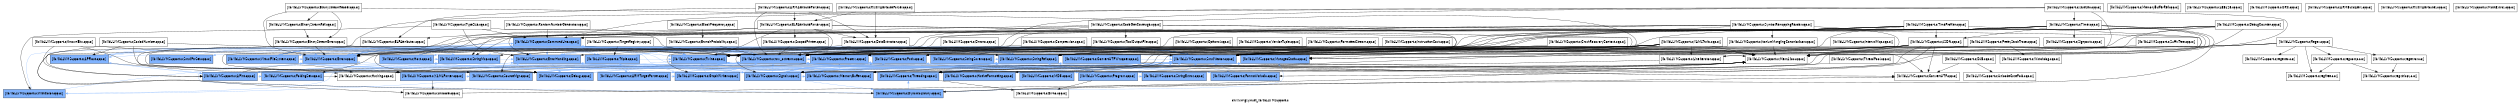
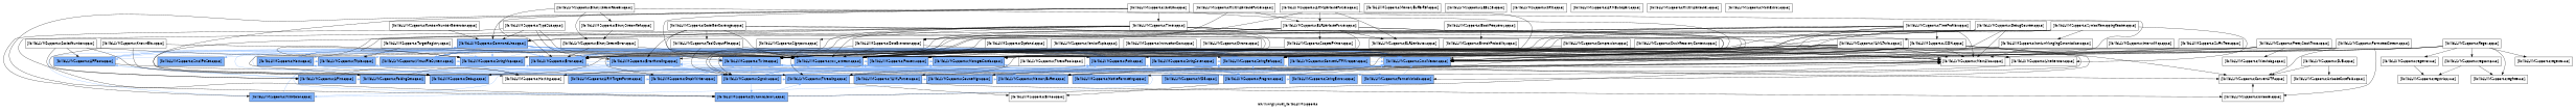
  digraph {
    fontname=Lato
    label="bin/llvm-gsymutil_lib/libLLVMSupport.a"
    rankdir=TB
    node [fontname=Lato group=0 shape=box]
    edge [fontname=Lato]
    n1 [fillcolor="0.600000 0.5 1" group=1 label="{lib/libLLVMSupport.a(CommandLine.cpp.o)}" style=filled]
    n2 [fillcolor="0.600000 0.5 1" group=1 label="{lib/libLLVMSupport.a(ConvertUTFWrapper.cpp.o)}" style=filled]
    n3 [fillcolor="0.600000 0.5 1" group=1 label="{lib/libLLVMSupport.a(APFloat.cpp.o)}" style=filled]
    n4 [fillcolor="0.600000 0.5 1" group=1 label="{lib/libLLVMSupport.a(Error.cpp.o)}" style=filled]
    n5 [fillcolor="0.600000 0.5 1" group=1 label="{lib/libLLVMSupport.a(ErrorHandling.cpp.o)}" style=filled]
    n6 [fillcolor="0.600000 0.5 1" group=1 label="{lib/libLLVMSupport.a(ManagedStatic.cpp.o)}" style=filled]
    n7 [label="{lib/libLLVMSupport.a(MemAlloc.cpp.o)}"]
    n8 [fillcolor="0.600000 0.5 1" group=1 label="{lib/libLLVMSupport.a(SmallPtrSet.cpp.o)}" style=filled]
    n9 [fillcolor="0.600000 0.5 1" group=1 label="{lib/libLLVMSupport.a(SmallVector.cpp.o)}" style=filled]
    n10 [fillcolor="0.600000 0.5 1" group=1 label="{lib/libLLVMSupport.a(StringMap.cpp.o)}" style=filled]
    n11 [fillcolor="0.600000 0.5 1" group=1 label="{lib/libLLVMSupport.a(StringSaver.cpp.o)}" style=filled]
    n12 [fillcolor="0.600000 0.5 1" group=1 label="{lib/libLLVMSupport.a(StringRef.cpp.o)}" style=filled]
    n13 [fillcolor="0.600000 0.5 1" group=1 label="{lib/libLLVMSupport.a(Triple.cpp.o)}" style=filled]
    n14 [fillcolor="0.600000 0.5 1" group=1 label="{lib/libLLVMSupport.a(Twine.cpp.o)}" style=filled]
    n15 [fillcolor="0.600000 0.5 1" group=1 label="{lib/libLLVMSupport.a(VirtualFileSystem.cpp.o)}" style=filled]
    n16 [fillcolor="0.600000 0.5 1" group=1 label="{lib/libLLVMSupport.a(raw_ostream.cpp.o)}" style=filled]
    n17 [fillcolor="0.600000 0.5 1" group=1 label="{lib/libLLVMSupport.a(Host.cpp.o)}" style=filled]
    n18 [fillcolor="0.600000 0.5 1" group=1 label="{lib/libLLVMSupport.a(Path.cpp.o)}" style=filled]
    n19 [fillcolor="0.600000 0.5 1" group=1 label="{lib/libLLVMSupport.a(Process.cpp.o)}" style=filled]
    n20 [label="{lib/libLLVMSupport.a(ConvertUTF.cpp.o)}"]
    n21 [fillcolor="0.600000 0.5 1" group=1 label="{lib/libLLVMSupport.a(APInt.cpp.o)}" style=filled]
    n22 [label="{lib/libLLVMSupport.a(Hashing.cpp.o)}"]
    n23 [fillcolor="0.600000 0.5 1" group=1 label="{lib/libLLVMSupport.a(Debug.cpp.o)}" style=filled]
    n24 [fillcolor="0.600000 0.5 1" group=1 label="{lib/libLLVMSupport.a(Signals.cpp.o)}" style=filled]
    n25 [fillcolor="0.600000 0.5 1" group=1 label="{lib/libLLVMSupport.a(Threading.cpp.o)}" style=filled]
    n26 [fillcolor="0.600000 0.5 1" group=1 label="{lib/libLLVMSupport.a(FoldingSet.cpp.o)}" style=filled]
    n27 [fillcolor="0.600000 0.5 1" group=1 label="{lib/libLLVMSupport.a(ARMTargetParser.cpp.o)}" style=filled]
    n28 [fillcolor="0.600000 0.5 1" group=1 label="{lib/libLLVMSupport.a(GraphWriter.cpp.o)}" style=filled]
    n29 [fillcolor="0.600000 0.5 1" group=1 label="{lib/libLLVMSupport.a(MemoryBuffer.cpp.o)}" style=filled]
    n30 [fillcolor="0.600000 0.5 1" group=1 label="{lib/libLLVMSupport.a(SourceMgr.cpp.o)}" style=filled]
    n31 [fillcolor="0.600000 0.5 1" group=1 label="{lib/libLLVMSupport.a(YAMLParser.cpp.o)}" style=filled]
    n32 [fillcolor="0.600000 0.5 1" group=1 label="{lib/libLLVMSupport.a(FormatVariadic.cpp.o)}" style=filled]
    n33 [fillcolor="0.600000 0.5 1" group=1 label="{lib/libLLVMSupport.a(NativeFormatting.cpp.o)}" style=filled]
    n34 [fillcolor="0.600000 0.5 1" group=1 label="{lib/libLLVMSupport.a(Program.cpp.o)}" style=filled]
    n35 [fillcolor="0.600000 0.5 1" group=1 label="{lib/libLLVMSupport.a(MD5.cpp.o)}" style=filled]
    n36 [fillcolor="0.600000 0.5 1" group=1 label="{lib/libLLVMSupport.a(StringExtras.cpp.o)}" style=filled]
    n37 [fillcolor="0.600000 0.5 1" group=1 label="{lib/libLLVMSupport.a(DynamicLibrary.cpp.o)}" style=filled]
    n38 [label="{lib/libLLVMSupport.a(Errno.cpp.o)}"]
    n39 [fillcolor="0.600000 0.5 1" group=1 label="{lib/libLLVMSupport.a(WithColor.cpp.o)}" style=filled]
    n40 [label="{lib/libLLVMSupport.a(Unicode.cpp.o)}"]
    n41 [label="{lib/libLLVMSupport.a(MemoryBufferRef.cpp.o)}"]
    n42 [label="{lib/libLLVMSupport.a(PrettyStackTrace.cpp.o)}"]
    n43 [label="{lib/libLLVMSupport.a(Watchdog.cpp.o)}"]
    n44 [label="{lib/libLLVMSupport.a(BranchProbability.cpp.o)}"]
    n45 [label="{lib/libLLVMSupport.a(TypeSize.cpp.o)}"]
    n46 [label="{lib/libLLVMSupport.a(KnownBits.cpp.o)}"]
    n47 [label="{lib/libLLVMSupport.a(CodeGenCoverage.cpp.o)}"]
    n48 [label="{lib/libLLVMSupport.a(ToolOutputFile.cpp.o)}"]
    n49 [label="{lib/libLLVMSupport.a(TargetRegistry.cpp.o)}"]
    n50 [label="{lib/libLLVMSupport.a(DataExtractor.cpp.o)}"]
    n51 [label="{lib/libLLVMSupport.a(DJB.cpp.o)}"]
    n52 [label="{lib/libLLVMSupport.a(UnicodeCaseFold.cpp.o)}"]
    n53 [label="{lib/libLLVMSupport.a(ScopedPrinter.cpp.o)}"]
    n54 [label="{lib/libLLVMSupport.a(Optional.cpp.o)}"]
    n55 [label="{lib/libLLVMSupport.a(ThreadPool.cpp.o)}"]
    n56 [label="{lib/libLLVMSupport.a(BinaryStreamError.cpp.o)}"]
    n57 [label="{lib/libLLVMSupport.a(BinaryStreamReader.cpp.o)}"]
    n58 [label="{lib/libLLVMSupport.a(BinaryStreamRef.cpp.o)}"]
    n59 [label="{lib/libLLVMSupport.a(Compression.cpp.o)}"]
    n60 [label="{lib/libLLVMSupport.a(LEB128.cpp.o)}"]
    n61 [label="{lib/libLLVMSupport.a(CRC.cpp.o)}"]
    n62 [label="{lib/libLLVMSupport.a(ARMBuildAttrs.cpp.o)}"]
    n63 [label="{lib/libLLVMSupport.a(ARMAttributeParser.cpp.o)}"]
    n64 [label="{lib/libLLVMSupport.a(ELFAttributeParser.cpp.o)}"]
    n65 [label="{lib/libLLVMSupport.a(ELFAttributes.cpp.o)}"]
    n66 [label="{lib/libLLVMSupport.a(RISCVAttributes.cpp.o)}"]
    n67 [label="{lib/libLLVMSupport.a(RISCVAttributeParser.cpp.o)}"]
    n68 [label="{lib/libLLVMSupport.a(CrashRecoveryContext.cpp.o)}"]
    n69 [label="{lib/libLLVMSupport.a(BlockFrequency.cpp.o)}"]
    n70 [label="{lib/libLLVMSupport.a(IntervalMap.cpp.o)}"]
    n71 [label="{lib/libLLVMSupport.a(Timer.cpp.o)}"]
    n72 [label="{lib/libLLVMSupport.a(Signposts.cpp.o)}"]
    n73 [label="{lib/libLLVMSupport.a(JSON.cpp.o)}"]
    n74 [label="{lib/libLLVMSupport.a(MathExtras.cpp.o)}"]
    n75 [label="{lib/libLLVMSupport.a(FormattedStream.cpp.o)}"]
    n76 [label="{lib/libLLVMSupport.a(ScaledNumber.cpp.o)}"]
    n77 [label="{lib/libLLVMSupport.a(YAMLTraits.cpp.o)}"]
    n78 [label="{lib/libLLVMSupport.a(LineIterator.cpp.o)}"]
    n79 [label="{lib/libLLVMSupport.a(VersionTuple.cpp.o)}"]
    n80 [label="{lib/libLLVMSupport.a(DebugCounter.cpp.o)}"]
    n81 [label="{lib/libLLVMSupport.a(SuffixTree.cpp.o)}"]
    n82 [label="{lib/libLLVMSupport.a(Regex.cpp.o)}"]
    n83 [label="{lib/libLLVMSupport.a(regcomp.c.o)}"]
    n84 [label="{lib/libLLVMSupport.a(regfree.c.o)}"]
    n85 [label="{lib/libLLVMSupport.a(regerror.c.o)}"]
    n86 [label="{lib/libLLVMSupport.a(regexec.c.o)}"]
    n87 [label="{lib/libLLVMSupport.a(regstrlcpy.c.o)}"]
    n88 [label="{lib/libLLVMSupport.a(TimeProfiler.cpp.o)}"]
    n89 [label="{lib/libLLVMSupport.a(ItaniumManglingCanonicalizer.cpp.o)}"]
    n90 [label="{lib/libLLVMSupport.a(SymbolRemappingReader.cpp.o)}"]
    n91 [label="{lib/libLLVMSupport.a(InstructionCost.cpp.o)}"]
    n92 [label="{lib/libLLVMSupport.a(Chrono.cpp.o)}"]
    n93 [label="{lib/libLLVMSupport.a(RandomNumberGenerator.cpp.o)}"]
    n94 [label="{lib/libLLVMSupport.a(Statistic.cpp.o)}"]
    subgraph sub_1 {
      rank=same
      n1
    }
    subgraph sub_2 {
      rank=same
      n2
      n3
      n4
      n5
      n6
      n7
      n8
      n9
      n10
      n11
      n12
      n13
      n14
      n15
      n16
      n17
      n18
      n19
    }
    subgraph sub_3 {
      rank=same
      n20
      n21
      n22
      n23
      n24
      n25
      n26
      n27
      n28
      n29
      n30
      n31
      n32
      n33
      n34
      n35
      n36
    }
    subgraph sub_4 {
      rank=same
      n1
    }
    subgraph sub_5 {
      rank=same
      n2
      n3
      n4
      n5
      n6
      n7
      n8
      n9
      n10
      n11
      n12
      n13
      n14
      n15
      n16
      n17
      n18
      n19
    }
    subgraph sub_6 {
      rank=same
      n20
      n21
      n22
      n23
      n24
      n25
      n26
      n27
      n28
      n29
      n30
      n31
      n32
      n33
      n34
      n35
      n36
    }
    n1 -> n2 [color="0.600000 0.5 1"]
    n1 -> n3 [color="0.600000 0.5 1"]
    n1 -> n4 [color="0.600000 0.5 1"]
    n1 -> n5 [color="0.600000 0.5 1"]
    n1 -> n6 [color="0.600000 0.5 1"]
    n1 -> n7
    n1 -> n8 [color="0.600000 0.5 1"]
    n1 -> n9 [color="0.600000 0.5 1"]
    n1 -> n10 [color="0.600000 0.5 1"]
    n1 -> n11 [color="0.600000 0.5 1"]
    n1 -> n12 [color="0.600000 0.5 1"]
    n1 -> n13 [color="0.600000 0.5 1"]
    n1 -> n14 [color="0.600000 0.5 1"]
    n1 -> n15 [color="0.600000 0.5 1"]
    n1 -> n17 [color="0.600000 0.5 1"]
    n1 -> n18 [color="0.600000 0.5 1"]
    n1 -> n19 [color="0.600000 0.5 1"]
    n2 -> n9 [color="0.600000 0.5 1"]
    n2 -> n20
    n3 -> n4 [color="0.600000 0.5 1"]
    n3 -> n9 [color="0.600000 0.5 1"]
    n3 -> n12 [color="0.600000 0.5 1"]
    n3 -> n16 [color="0.600000 0.5 1"]
    n3 -> n21 [color="0.600000 0.5 1"]
    n3 -> n22
    n4 -> n5 [color="0.600000 0.5 1"]
    n4 -> n6 [color="0.600000 0.5 1"]
    n4 -> n9 [color="0.600000 0.5 1"]
    n4 -> n14 [color="0.600000 0.5 1"]
    n4 -> n16 [color="0.600000 0.5 1"]
    n5 -> n14 [color="0.600000 0.5 1"]
    n5 -> n16 [color="0.600000 0.5 1"]
    n5 -> n23 [color="0.600000 0.5 1"]
    n5 -> n24 [color="0.600000 0.5 1"]
    n6 -> n25 [color="0.600000 0.5 1"]
    n8 -> n5 [color="0.600000 0.5 1"]
    n9 -> n5 [color="0.600000 0.5 1"]
    n10 -> n5 [color="0.600000 0.5 1"]
    n10 -> n26 [color="0.600000 0.5 1"]
    n11 -> n7
    n11 -> n9 [color="0.600000 0.5 1"]
    n11 -> n12 [color="0.600000 0.5 1"]
    n12 -> n3 [color="0.600000 0.5 1"]
    n12 -> n4 [color="0.600000 0.5 1"]
    n12 -> n9 [color="0.600000 0.5 1"]
    n12 -> n21 [color="0.600000 0.5 1"]
    n12 -> n22
    n13 -> n9 [color="0.600000 0.5 1"]
    n13 -> n12 [color="0.600000 0.5 1"]
    n13 -> n14 [color="0.600000 0.5 1"]
    n13 -> n27 [color="0.600000 0.5 1"]
    n14 -> n9 [color="0.600000 0.5 1"]
    n14 -> n16 [color="0.600000 0.5 1"]
    n15 -> n1 [color="0.600000 0.5 1"]
    n15 -> n4 [color="0.600000 0.5 1"]
    n15 -> n7
    n15 -> n9 [color="0.600000 0.5 1"]
    n15 -> n10 [color="0.600000 0.5 1"]
    n15 -> n12 [color="0.600000 0.5 1"]
    n15 -> n14 [color="0.600000 0.5 1"]
    n15 -> n16 [color="0.600000 0.5 1"]
    n15 -> n18 [color="0.600000 0.5 1"]
    n15 -> n28 [color="0.600000 0.5 1"]
    n15 -> n29 [color="0.600000 0.5 1"]
    n15 -> n30 [color="0.600000 0.5 1"]
    n15 -> n31 [color="0.600000 0.5 1"]
    n16 -> n4 [color="0.600000 0.5 1"]
    n16 -> n5 [color="0.600000 0.5 1"]
    n16 -> n9 [color="0.600000 0.5 1"]
    n16 -> n14 [color="0.600000 0.5 1"]
    n16 -> n18 [color="0.600000 0.5 1"]
    n16 -> n19 [color="0.600000 0.5 1"]
    n16 -> n32 [color="0.600000 0.5 1"]
    n16 -> n33 [color="0.600000 0.5 1"]
    n16 -> n34 [color="0.600000 0.5 1"]
    n17 -> n7
    n17 -> n10 [color="0.600000 0.5 1"]
    n17 -> n12 [color="0.600000 0.5 1"]
    n17 -> n13 [color="0.600000 0.5 1"]
    n17 -> n16 [color="0.600000 0.5 1"]
    n17 -> n29 [color="0.600000 0.5 1"]
    n18 -> n4 [color="0.600000 0.5 1"]
    n18 -> n9 [color="0.600000 0.5 1"]
    n18 -> n12 [color="0.600000 0.5 1"]
    n18 -> n14 [color="0.600000 0.5 1"]
    n18 -> n19 [color="0.600000 0.5 1"]
    n18 -> n24 [color="0.600000 0.5 1"]
    n18 -> n35 [color="0.600000 0.5 1"]
    n19 -> n4 [color="0.600000 0.5 1"]
    n19 -> n6 [color="0.600000 0.5 1"]
    n19 -> n9 [color="0.600000 0.5 1"]
    n19 -> n18 [color="0.600000 0.5 1"]
    n19 -> n22
    n19 -> n36 [color="0.600000 0.5 1"]
    n21 -> n3 [color="0.600000 0.5 1"]
    n21 -> n9 [color="0.600000 0.5 1"]
    n21 -> n16 [color="0.600000 0.5 1"]
    n21 -> n22
    n21 -> n26 [color="0.600000 0.5 1"]
    n23 -> n6 [color="0.600000 0.5 1"]
    n23 -> n16 [color="0.600000 0.5 1"]
    n24 -> n1 [color="0.600000 0.5 1"]
    n24 -> n5 [color="0.600000 0.5 1"]
    n24 -> n6 [color="0.600000 0.5 1"]
    n24 -> n7
    n24 -> n9 [color="0.600000 0.5 1"]
    n24 -> n12 [color="0.600000 0.5 1"]
    n24 -> n14 [color="0.600000 0.5 1"]
    n24 -> n16 [color="0.600000 0.5 1"]
    n24 -> n18 [color="0.600000 0.5 1"]
    n24 -> n25 [color="0.600000 0.5 1"]
    n24 -> n29 [color="0.600000 0.5 1"]
    n24 -> n32 [color="0.600000 0.5 1"]
    n24 -> n33 [color="0.600000 0.5 1"]
    n24 -> n34 [color="0.600000 0.5 1"]
    n24 -> n37 [color="0.600000 0.5 1"]
    n25 -> n5 [color="0.600000 0.5 1"]
    n25 -> n7
    n25 -> n9 [color="0.600000 0.5 1"]
    n25 -> n12 [color="0.600000 0.5 1"]
    n25 -> n14 [color="0.600000 0.5 1"]
    n25 -> n17 [color="0.600000 0.5 1"]
    n25 -> n38
    n26 -> n5 [color="0.600000 0.5 1"]
-   n21 -> n7
+   n26 -> n7
    n26 -> n9 [color="0.600000 0.5 1"]
    n26 -> n22
    n27 -> n9 [color="0.600000 0.5 1"]
    n27 -> n12 [color="0.600000 0.5 1"]
    n27 -> n13 [color="0.600000 0.5 1"]
    n27 -> n28 [color="0.600000 0.5 1"]
    n28 -> n1 [color="0.600000 0.5 1"]
    n28 -> n12 [color="0.600000 0.5 1"]
    n28 -> n14 [color="0.600000 0.5 1"]
    n28 -> n16 [color="0.600000 0.5 1"]
    n28 -> n18 [color="0.600000 0.5 1"]
    n28 -> n34 [color="0.600000 0.5 1"]
    n29 -> n4 [color="0.600000 0.5 1"]
    n29 -> n9 [color="0.600000 0.5 1"]
    n29 -> n14 [color="0.600000 0.5 1"]
    n29 -> n18 [color="0.600000 0.5 1"]
    n29 -> n19 [color="0.600000 0.5 1"]
    n29 -> n34 [color="0.600000 0.5 1"]
    n30 -> n9 [color="0.600000 0.5 1"]
    n30 -> n12 [color="0.600000 0.5 1"]
    n30 -> n14 [color="0.600000 0.5 1"]
    n30 -> n16 [color="0.600000 0.5 1"]
    n30 -> n18 [color="0.600000 0.5 1"]
    n30 -> n29 [color="0.600000 0.5 1"]
    n30 -> n39 [color="0.600000 0.5 1"]
    n31 -> n5 [color="0.600000 0.5 1"]
    n31 -> n7
    n31 -> n9 [color="0.600000 0.5 1"]
    n31 -> n12 [color="0.600000 0.5 1"]
    n31 -> n16 [color="0.600000 0.5 1"]
    n31 -> n29 [color="0.600000 0.5 1"]
    n31 -> n30 [color="0.600000 0.5 1"]
    n31 -> n40
    n32 -> n9 [color="0.600000 0.5 1"]
    n32 -> n12 [color="0.600000 0.5 1"]
    n33 -> n9 [color="0.600000 0.5 1"]
    n33 -> n16 [color="0.600000 0.5 1"]
    n34 -> n7
    n34 -> n9 [color="0.600000 0.5 1"]
    n34 -> n11 [color="0.600000 0.5 1"]
    n34 -> n12 [color="0.600000 0.5 1"]
    n34 -> n16 [color="0.600000 0.5 1"]
    n34 -> n18 [color="0.600000 0.5 1"]
    n34 -> n36 [color="0.600000 0.5 1"]
    n34 -> n38
    n35 -> n9 [color="0.600000 0.5 1"]
    n35 -> n16 [color="0.600000 0.5 1"]
    n36 -> n9 [color="0.600000 0.5 1"]
    n36 -> n12 [color="0.600000 0.5 1"]
    n36 -> n16 [color="0.600000 0.5 1"]
    n37 -> n6 [color="0.600000 0.5 1"]
    n37 -> n7
    n37 -> n10 [color="0.600000 0.5 1"]
    n37 -> n25 [color="0.600000 0.5 1"]
    n39 -> n1 [color="0.600000 0.5 1"]
    n39 -> n4 [color="0.600000 0.5 1"]
    n39 -> n16 [color="0.600000 0.5 1"]
    n40 -> n20
    n42 -> n9
    n42 -> n16
    n42 -> n24
    n42 -> n43
    n44 -> n16
    n45 -> n1
    n45 -> n5
    n45 -> n16
    n45 -> n39
    n46 -> n16
    n46 -> n21
    n46 -> n23
    n47 -> n5
    n47 -> n14
    n47 -> n16
    n47 -> n19
    n47 -> n25
    n47 -> n48
    n48 -> n16
    n48 -> n18
    n48 -> n24
    n49 -> n13
    n49 -> n16
    n50 -> n4
    n50 -> n12
    n50 -> n16
    n51 -> n20
    n51 -> n52
    n53 -> n16
    n54 -> n16
    n55 -> n25
    n56 -> n4
    n56 -> n16
    n57 -> n4
    n57 -> n9
    n57 -> n56
    n57 -> n58
    n58 -> n56
    n59 -> n4
    n59 -> n9
    n63 -> n16
    n63 -> n50
    n63 -> n64
    n63 -> n65
    n64 -> n4
    n64 -> n9
    n64 -> n12
    n64 -> n14
    n64 -> n16
    n64 -> n50
    n64 -> n53
    n64 -> n65
    n67 -> n50
    n67 -> n64
    n68 -> n6
    n68 -> n19
    n68 -> n24
    n69 -> n44
    n70 -> n9
    n71 -> n1
-   n71 -> n30
+   n71 -> n6
    n71 -> n7
    n71 -> n10
    n71 -> n16
    n71 -> n19
    n71 -> n24
    n71 -> n25
    n71 -> n37
    n71 -> n72
    n71 -> n73
    n73 -> n4
    n73 -> n7
    n73 -> n9
    n73 -> n12
    n73 -> n14
    n73 -> n16
    n73 -> n20
    n73 -> n32
    n73 -> n33
    n75 -> n9
    n75 -> n16
    n75 -> n20
    n75 -> n23
    n75 -> n40
    n76 -> n3
    n76 -> n16
    n76 -> n21
    n76 -> n23
    n77 -> n5
    n77 -> n7
    n77 -> n9
    n77 -> n10
    n77 -> n12
    n77 -> n14
    n77 -> n16
    n77 -> n28
    n77 -> n29
    n77 -> n30
    n77 -> n31
    n77 -> n78
    n78 -> n29
    n79 -> n16
    n80 -> n1
    n80 -> n6
    n80 -> n7
    n80 -> n9
    n80 -> n12
    n80 -> n16
    n80 -> n23
    n81 -> n7
    n81 -> n9
    n82 -> n9
    n82 -> n12
    n82 -> n14
    n82 -> n83
    n82 -> n84
    n82 -> n85
    n82 -> n86
    n83 -> n84
    n83 -> n87
    n85 -> n87
    n88 -> n4
    n88 -> n7
    n88 -> n9
    n88 -> n10
    n88 -> n14
    n88 -> n16
    n88 -> n18
    n88 -> n19
    n88 -> n73
    n89 -> n7
    n89 -> n9
    n89 -> n26
    n90 -> n4
    n90 -> n12
    n90 -> n14
    n90 -> n16
    n90 -> n78
    n90 -> n89
    n91 -> n16
    n92 -> n16
    n93 -> n1
    n94 -> n1
    n94 -> n6
    n94 -> n16
    n94 -> n25
    n94 -> n37
    n94 -> n71
  }
